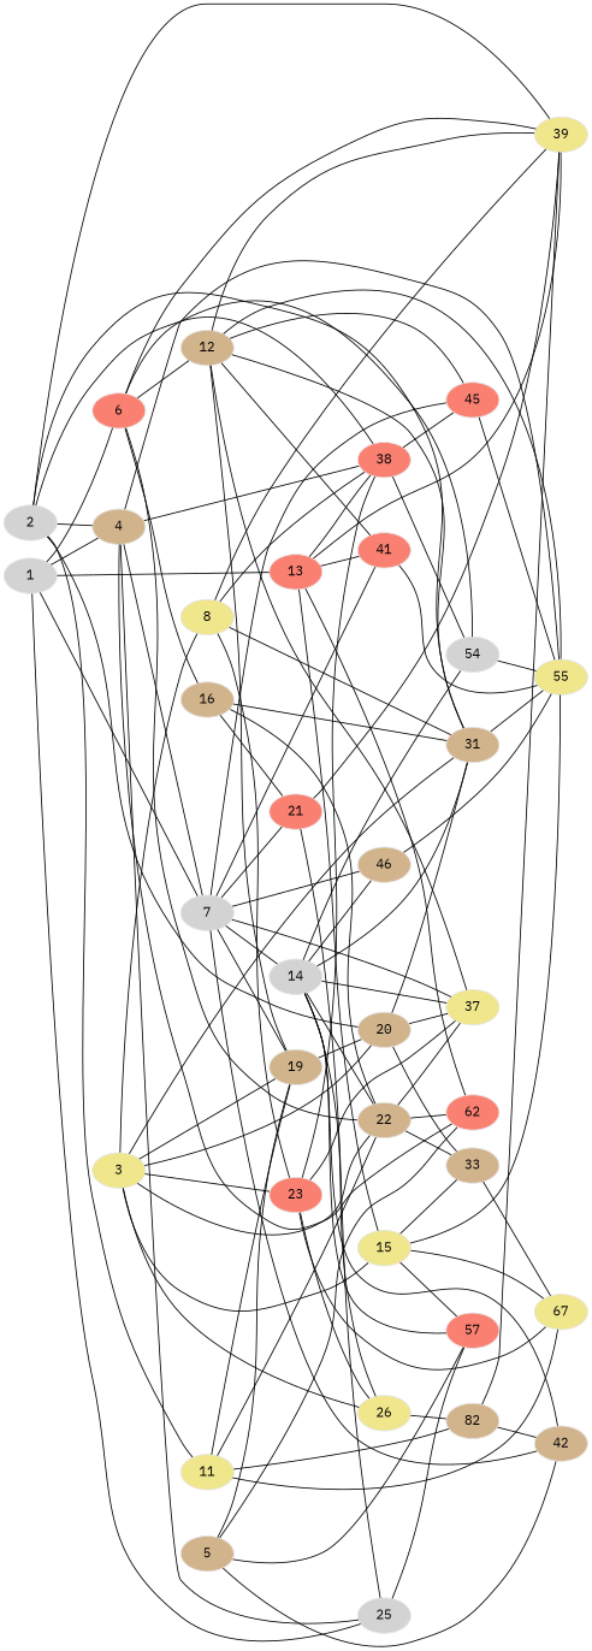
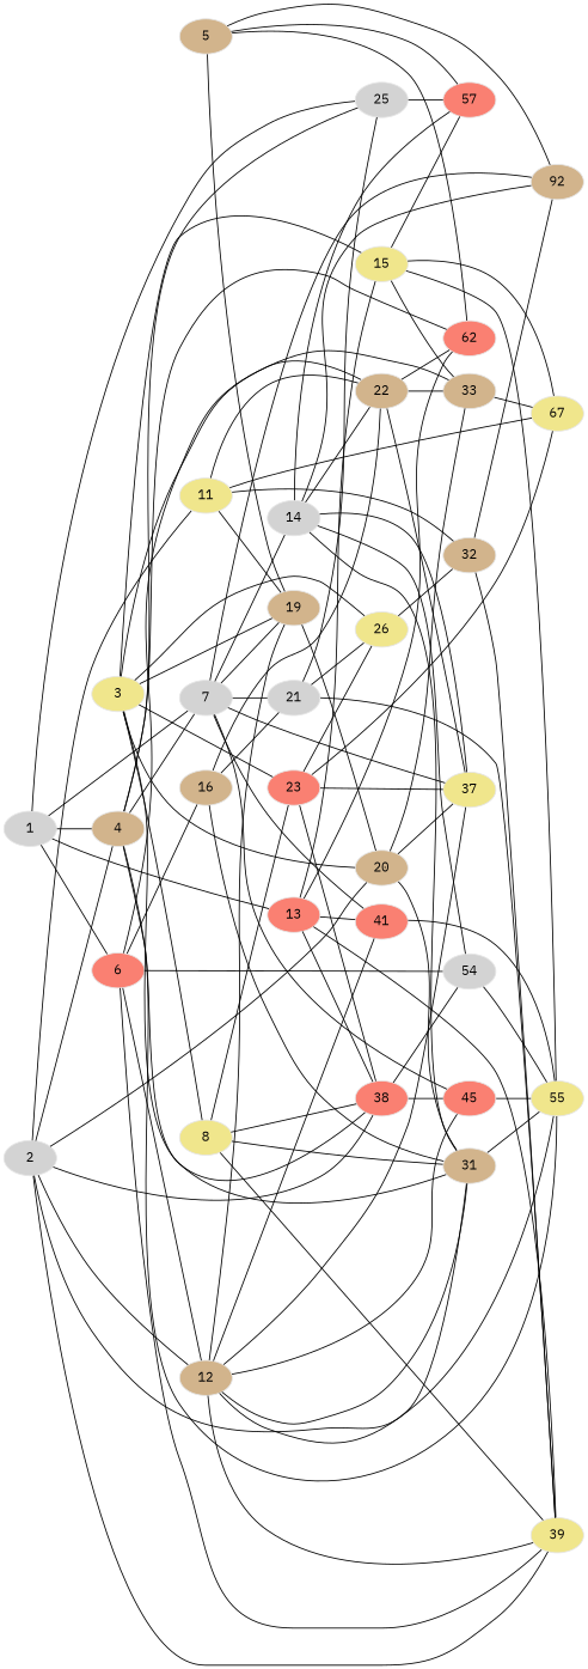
  graph {
    fontname="IBM Plex Mono"
    rankdir=LR
    node [color=gray90 fillcolor=tan fontname="IBM Plex Mono" style=filled]
    edge [fontname="IBM Plex Mono"]
    4 [super="+64+60"]
    7 [fillcolor=lightgrey super="+9+36"]
    25 [fillcolor=lightgrey]
    n4 [fillcolor=salmon label=38 super="+71+51"]
    55 [fillcolor=khaki super="+63"]
    62 [fillcolor=salmon]
    1 [fillcolor=lightgrey]
    13 [fillcolor=salmon super="+17"]
    6 [fillcolor=salmon super="+68"]
    19 [super="+53"]
-   42
+   42 [label=92]
    14 [fillcolor=lightgrey super="+18"]
-   21 [fillcolor=salmon]
+   21 [fillcolor=lightgrey]
    37 [fillcolor=khaki super="+56"]
    41 [fillcolor=salmon]
    45 [fillcolor=salmon]
-   46
    39 [fillcolor=khaki super="+44"]
    15 [fillcolor=khaki super="+34"]
    57 [fillcolor=salmon]
    2 [fillcolor=lightgrey super="+35"]
    11 [fillcolor=khaki super="+48"]
    12 [super="+47+38"]
    20 [super="+66"]
    31 [super="+58+61"]
    22 [super="+27"]
-   32 [label=82]
+   32
    67 [fillcolor=khaki]
    33
    54 [fillcolor=lightgrey]
    3 [fillcolor=khaki super="+59+10"]
    8 [fillcolor=khaki super="+72"]
    23 [fillcolor=salmon super="+70"]
    26 [fillcolor=khaki]
    16
    5
    4 -- 7
    4 -- 25
    4 -- n4
    4 -- 55
    4 -- 62
    7 -- 19
    7 -- 42
    7 -- 14 [weight=2]
    7 -- 21
    7 -- 37
    7 -- 41
    7 -- 45
-   7 -- 46 [weight=2]
    25 -- 57
    n4 -- 45
    n4 -- 54
    1 -- 4
    1 -- 7
    1 -- 25
    1 -- 13
    1 -- 6
    13 -- n4
    13 -- 62
    13 -- 41
    13 -- 39
    13 -- 15
    6 -- 39
    6 -- 12
-   6 -- 22
+   6 -- 33
    6 -- 54
    6 -- 16
    19 -- 20
    14 -- 42
    14 -- 37
-   14 -- 46
    14 -- 57
    14 -- 31
    14 -- 22
    14 -- 54
-   14 -- 26
+   21 -- 26
    21 -- 25
    21 -- 39
    41 -- 55
    45 -- 55
-   46 -- 55
    15 -- 55
    15 -- 57
    15 -- 67
    15 -- 33
    2 -- 4
    2 -- n4
    2 -- 39
    2 -- 11 [weight=2]
+   2 -- 12
    2 -- 20
    2 -- 31
    11 -- 19
    11 -- 22
    11 -- 32
    11 -- 67
    12 -- 55
    12 -- 19
    12 -- 37
    12 -- 41
    12 -- 45
    12 -- 39 [weight=2]
    12 -- 31
    20 -- 37
    20 -- 31
    20 -- 33
    31 -- 55
    22 -- 62
    22 -- 37
    22 -- 33
    32 -- 42
    32 -- 39
    33 -- 67
    54 -- 55
    3 -- 19
    3 -- 15
    3 -- 20
    3 -- 31
    3 -- 22
    3 -- 8
    3 -- 23
    3 -- 26
    8 -- n4 [weight=2]
    8 -- 39
    8 -- 31
    8 -- 23
    23 -- n4
    23 -- 37
    23 -- 67
    23 -- 26
    26 -- 32
    16 -- 21
    16 -- 31
    16 -- 22
    5 -- 62
    5 -- 19
    5 -- 42
    5 -- 57
  }
